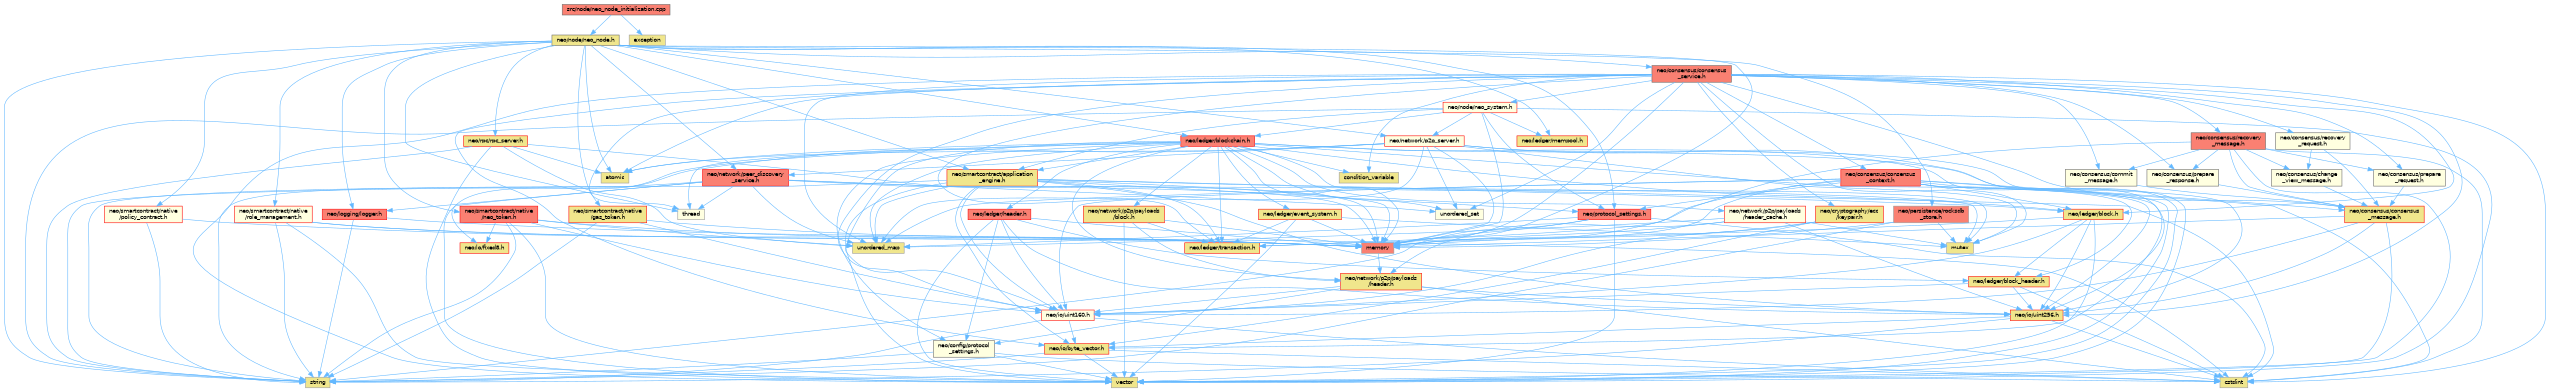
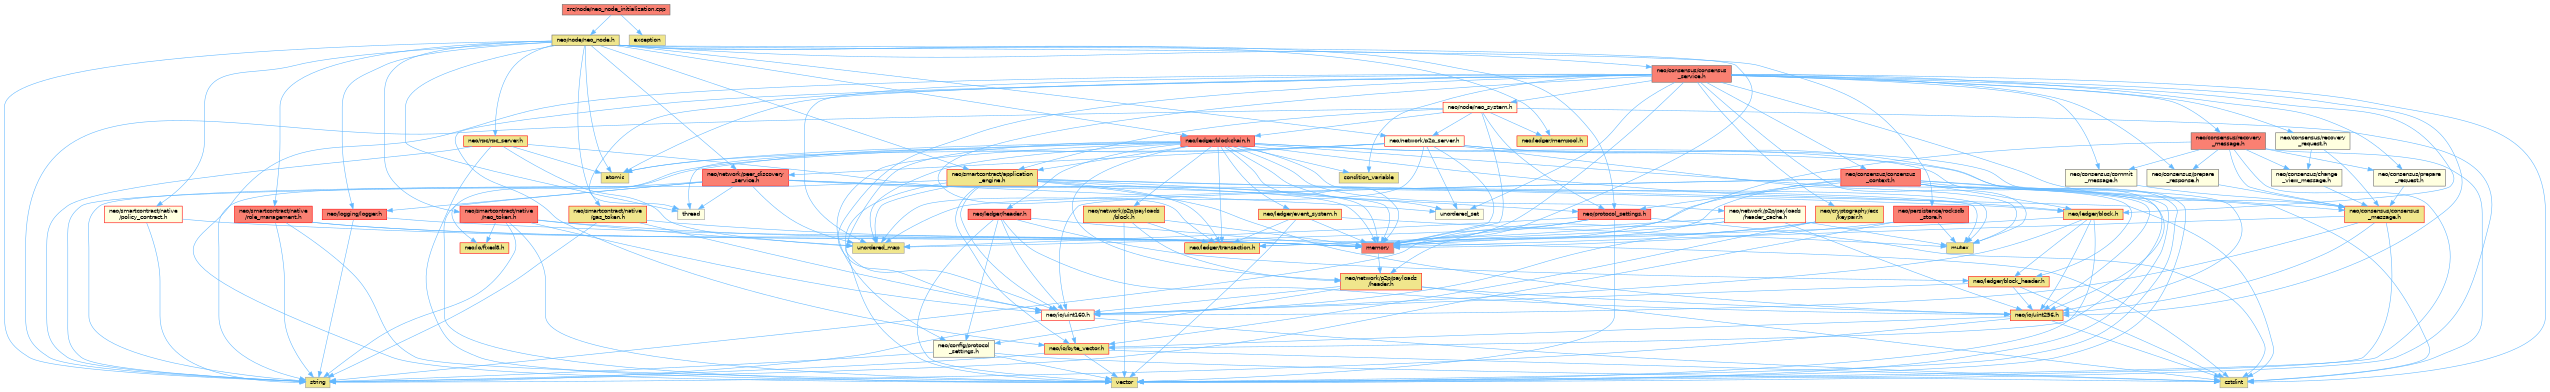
  digraph {
    node [color=red fillcolor=khaki fontname=Helvetica fontsize=10 shape=box style=filled]
    edge [color=steelblue1 fontname=Helvetica fontsize=10 labelfontname=Helvetica labelfontsize=10 style=solid]
    n1 [color=gray40 fillcolor=salmon fontcolor=black height=0.2 label="src/node/neo_node_initialization.cpp" width=0.4]
    n2 [color=grey40 height=0.2 label="neo/node/neo_node.h" width=0.4]
    n3 [color=grey60 height=0.2 label=exception width=0.4]
    n4 [color=grey60 height=0.2 label=atomic width=0.4]
    n5 [color=grey60 fillcolor=salmon height=0.2 label=memory width=0.4]
    n6 [color=grey60 height=0.2 label=string width=0.4]
    n7 [color=grey60 fillcolor=lightyellow height=0.2 label=thread width=0.4]
    n8 [color=grey40 fillcolor=salmon height=0.2 label="neo/consensus/consensus\l_service.h" width=0.4]
    n9 [fillcolor=salmon height=0.2 label="neo/protocol_settings.h" width=0.4]
    n10 [fillcolor=salmon height=0.2 label="neo/ledger/blockchain.h" width=0.4]
    n11 [height=0.2 label="neo/smartcontract/application\l_engine.h" width=0.4]
    n12 [height=0.2 label="neo/ledger/mempool.h" width=0.4]
    n13 [fillcolor=lightyellow height=0.2 label="neo/network/p2p_server.h" width=0.4]
    n14 [fillcolor=salmon height=0.2 label="neo/network/peer_discovery\l_service.h" width=0.4]
    n15 [fillcolor=salmon height=0.2 label="neo/logging/logger.h" width=0.4]
-   n16 [color=grey60 fillcolor=salmon height=0.2 label="neo/persistence/rocksdb\l_store.h" width=0.4]
+   n16 [fillcolor=salmon height=0.2 label="neo/persistence/rocksdb\l_store.h" width=0.4]
    n17 [height=0.2 label="neo/rpc/rpc_server.h" width=0.4]
    n18 [height=0.2 label="neo/smartcontract/native\l/gas_token.h" width=0.4]
    n19 [fillcolor=salmon height=0.2 label="neo/smartcontract/native\l/neo_token.h" width=0.4]
    n20 [fillcolor=lightyellow height=0.2 label="neo/smartcontract/native\l/policy_contract.h" width=0.4]
-   n21 [fillcolor=lightyellow height=0.2 label="neo/smartcontract/native\l/role_management.h" width=0.4]
+   n21 [fillcolor=salmon height=0.2 label="neo/smartcontract/native\l/role_management.h" width=0.4]
    n22 [height=0.2 label="neo/network/p2p/payloads\l/header.h" width=0.4]
    n23 [height=0.2 label="neo/consensus/consensus\l_message.h" width=0.4]
    n24 [fillcolor=lightyellow height=0.2 label="neo/io/uint160.h" width=0.4]
    n25 [height=0.2 label="neo/io/byte_vector.h" width=0.4]
    n26 [color=grey60 height=0.2 label=cstdint width=0.4]
    n27 [color=grey60 height=0.2 label=vector width=0.4]
    n28 [height=0.2 label="neo/io/uint256.h" width=0.4]
    n29 [color=grey40 fillcolor=lightyellow height=0.2 label="neo/consensus/commit\l_message.h" width=0.4]
    n30 [fillcolor=salmon height=0.2 label="neo/consensus/consensus\l_context.h" width=0.4]
    n31 [height=0.2 label="neo/ledger/block.h" width=0.4]
    n32 [height=0.2 label="neo/ledger/transaction.h" width=0.4]
    n33 [color=grey60 height=0.2 label=unordered_map width=0.4]
    n34 [color=grey40 fillcolor=lightyellow height=0.2 label="neo/consensus/prepare\l_request.h" width=0.4]
    n35 [color=grey40 fillcolor=lightyellow height=0.2 label="neo/consensus/prepare\l_response.h" width=0.4]
    n36 [color=grey40 fillcolor=salmon height=0.2 label="neo/consensus/recovery\l_message.h" width=0.4]
    n37 [color=grey40 fillcolor=lightyellow height=0.2 label="neo/consensus/recovery\l_request.h" width=0.4]
    n38 [height=0.2 label="neo/cryptography/ecc\l/keypair.h" width=0.4]
    n39 [fillcolor=lightyellow height=0.2 label="neo/node/neo_system.h" width=0.4]
    n40 [color=grey60 height=0.2 label=mutex width=0.4]
    n41 [color=grey60 height=0.2 label=condition_variable width=0.4]
    n42 [color=grey60 fillcolor=lightyellow height=0.2 label=unordered_set width=0.4]
    n43 [height=0.2 label="neo/ledger/block_header.h" width=0.4]
    n44 [height=0.2 label="neo/ledger/event_system.h" width=0.4]
    n45 [fillcolor=salmon height=0.2 label="neo/ledger/header.h" width=0.4]
    n46 [color=grey40 fillcolor=lightyellow height=0.2 label="neo/config/protocol\l_settings.h" width=0.4]
    n47 [height=0.2 label="neo/network/p2p/payloads\l/block.h" width=0.4]
    n48 [fillcolor=lightyellow height=0.2 label="neo/network/p2p/payloads\l/header_cache.h" width=0.4]
    n49 [height=0.2 label="neo/io/fixed8.h" width=0.4]
    n50 [color=grey40 fillcolor=lightyellow height=0.2 label="neo/consensus/change\l_view_message.h" width=0.4]
    n1 -> n2
    n1 -> n3
    n2 -> n4
    n2 -> n5
    n2 -> n6
    n2 -> n7
    n2 -> n8
    n2 -> n9
    n2 -> n10
    n2 -> n11
    n2 -> n12
    n2 -> n13
    n2 -> n14
    n2 -> n15
    n2 -> n16
    n2 -> n17
    n2 -> n18
    n2 -> n19
    n2 -> n20
    n2 -> n21
    n5 -> n22
    n8 -> n4
    n8 -> n5
    n8 -> n7
    n8 -> n23
    n8 -> n24
    n8 -> n25
    n8 -> n26
    n8 -> n27
    n8 -> n28
    n8 -> n29
    n8 -> n30
    n8 -> n31
    n8 -> n32
    n8 -> n33
    n8 -> n34
    n8 -> n35
    n8 -> n36
    n8 -> n37
    n8 -> n38
    n8 -> n39
    n8 -> n40
    n8 -> n41
    n8 -> n42
    n9 -> n5
    n9 -> n6
    n9 -> n26
    n9 -> n27
    n9 -> n33
    n10 -> n4
    n10 -> n5
    n10 -> n7
    n10 -> n11
    n10 -> n22
    n10 -> n24
    n10 -> n27
    n10 -> n28
    n10 -> n31
    n10 -> n32
    n10 -> n33
    n10 -> n40
    n10 -> n41
    n10 -> n42
    n10 -> n43
    n10 -> n44
    n10 -> n45
    n10 -> n46
    n10 -> n47
    n10 -> n48
    n10 -> n49
    n11 -> n5
    n11 -> n6
    n11 -> n9
    n11 -> n24
    n11 -> n25
    n11 -> n26
    n11 -> n27
    n11 -> n28
    n11 -> n31
    n11 -> n32
    n11 -> n33
    n13 -> n4
    n13 -> n5
    n13 -> n6
    n13 -> n14
    n13 -> n27
    n13 -> n28
    n13 -> n33
    n13 -> n40
    n13 -> n42
    n14 -> n5
    n14 -> n6
    n14 -> n7
    n14 -> n15
    n14 -> n27
    n14 -> n33
    n14 -> n40
    n14 -> n42
    n15 -> n5
    n15 -> n6
    n16 -> n5
    n16 -> n6
    n16 -> n40
    n17 -> n4
    n17 -> n5
    n17 -> n6
    n17 -> n27
    n17 -> n33
    n18 -> n5
    n18 -> n6
    n18 -> n24
    n19 -> n5
    n19 -> n6
    n19 -> n24
    n19 -> n27
    n19 -> n33
    n19 -> n49
    n20 -> n5
    n20 -> n6
    n21 -> n5
    n21 -> n6
    n21 -> n26
    n21 -> n27
    n22 -> n24
    n22 -> n26
    n22 -> n28
    n22 -> n46
    n23 -> n5
    n23 -> n24
    n23 -> n27
    n23 -> n28
    n24 -> n6
    n24 -> n25
    n24 -> n26
    n25 -> n6
    n25 -> n26
    n25 -> n27
    n28 -> n6
    n28 -> n25
    n28 -> n26
    n29 -> n23
    n30 -> n5
    n30 -> n9
    n30 -> n23
    n30 -> n24
    n30 -> n25
    n30 -> n26
    n30 -> n27
    n30 -> n28
    n30 -> n31
    n30 -> n32
    n30 -> n33
    n31 -> n24
    n31 -> n27
    n31 -> n28
    n31 -> n32
    n31 -> n43
    n34 -> n23
    n35 -> n23
    n36 -> n5
    n36 -> n23
    n36 -> n26
    n36 -> n27
    n36 -> n29
    n36 -> n34
    n36 -> n35
    n36 -> n50
    n37 -> n23
    n37 -> n50
    n38 -> n5
    n38 -> n24
    n38 -> n25
    n39 -> n5
    n39 -> n6
    n39 -> n9
    n39 -> n10
    n39 -> n11
    n39 -> n12
    n39 -> n13
    n39 -> n27
    n43 -> n24
    n43 -> n26
    n43 -> n28
    n44 -> n5
    n44 -> n27
    n44 -> n32
    n44 -> n40
    n45 -> n5
    n45 -> n24
    n45 -> n27
    n45 -> n28
    n45 -> n43
    n45 -> n46
    n46 -> n6
    n46 -> n26
    n46 -> n27
    n47 -> n5
    n47 -> n22
    n47 -> n27
    n47 -> n32
    n48 -> n5
    n48 -> n22
    n48 -> n28
    n48 -> n33
    n48 -> n40
    n50 -> n23
  }
